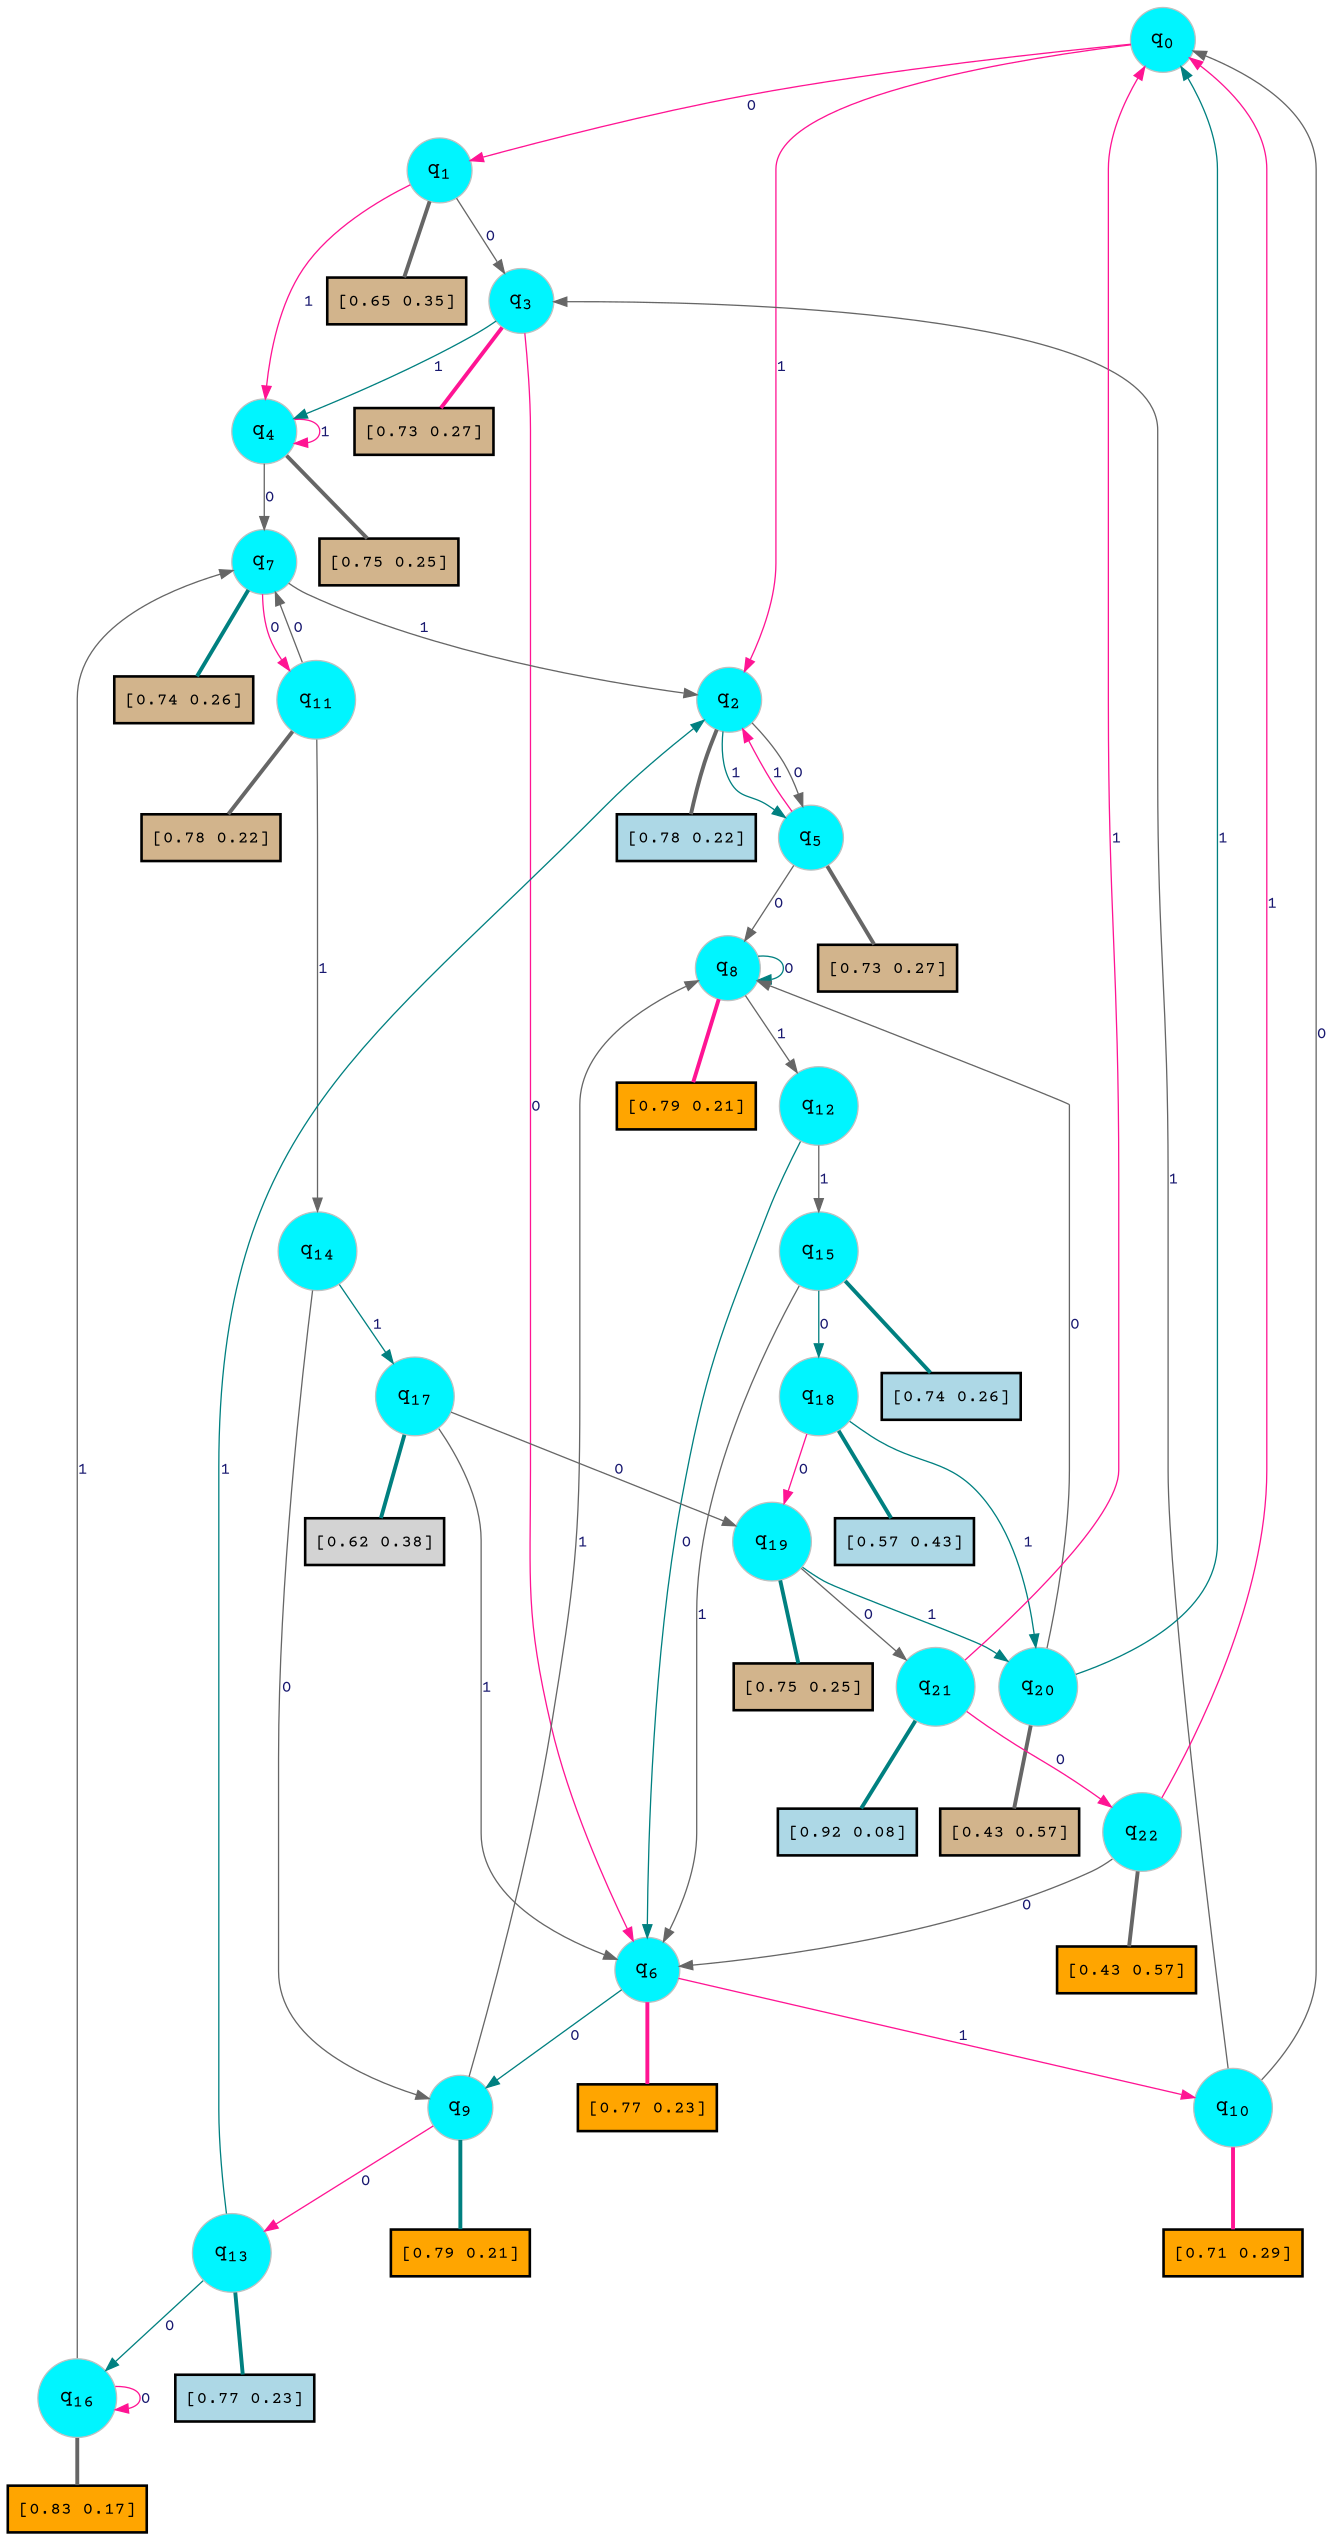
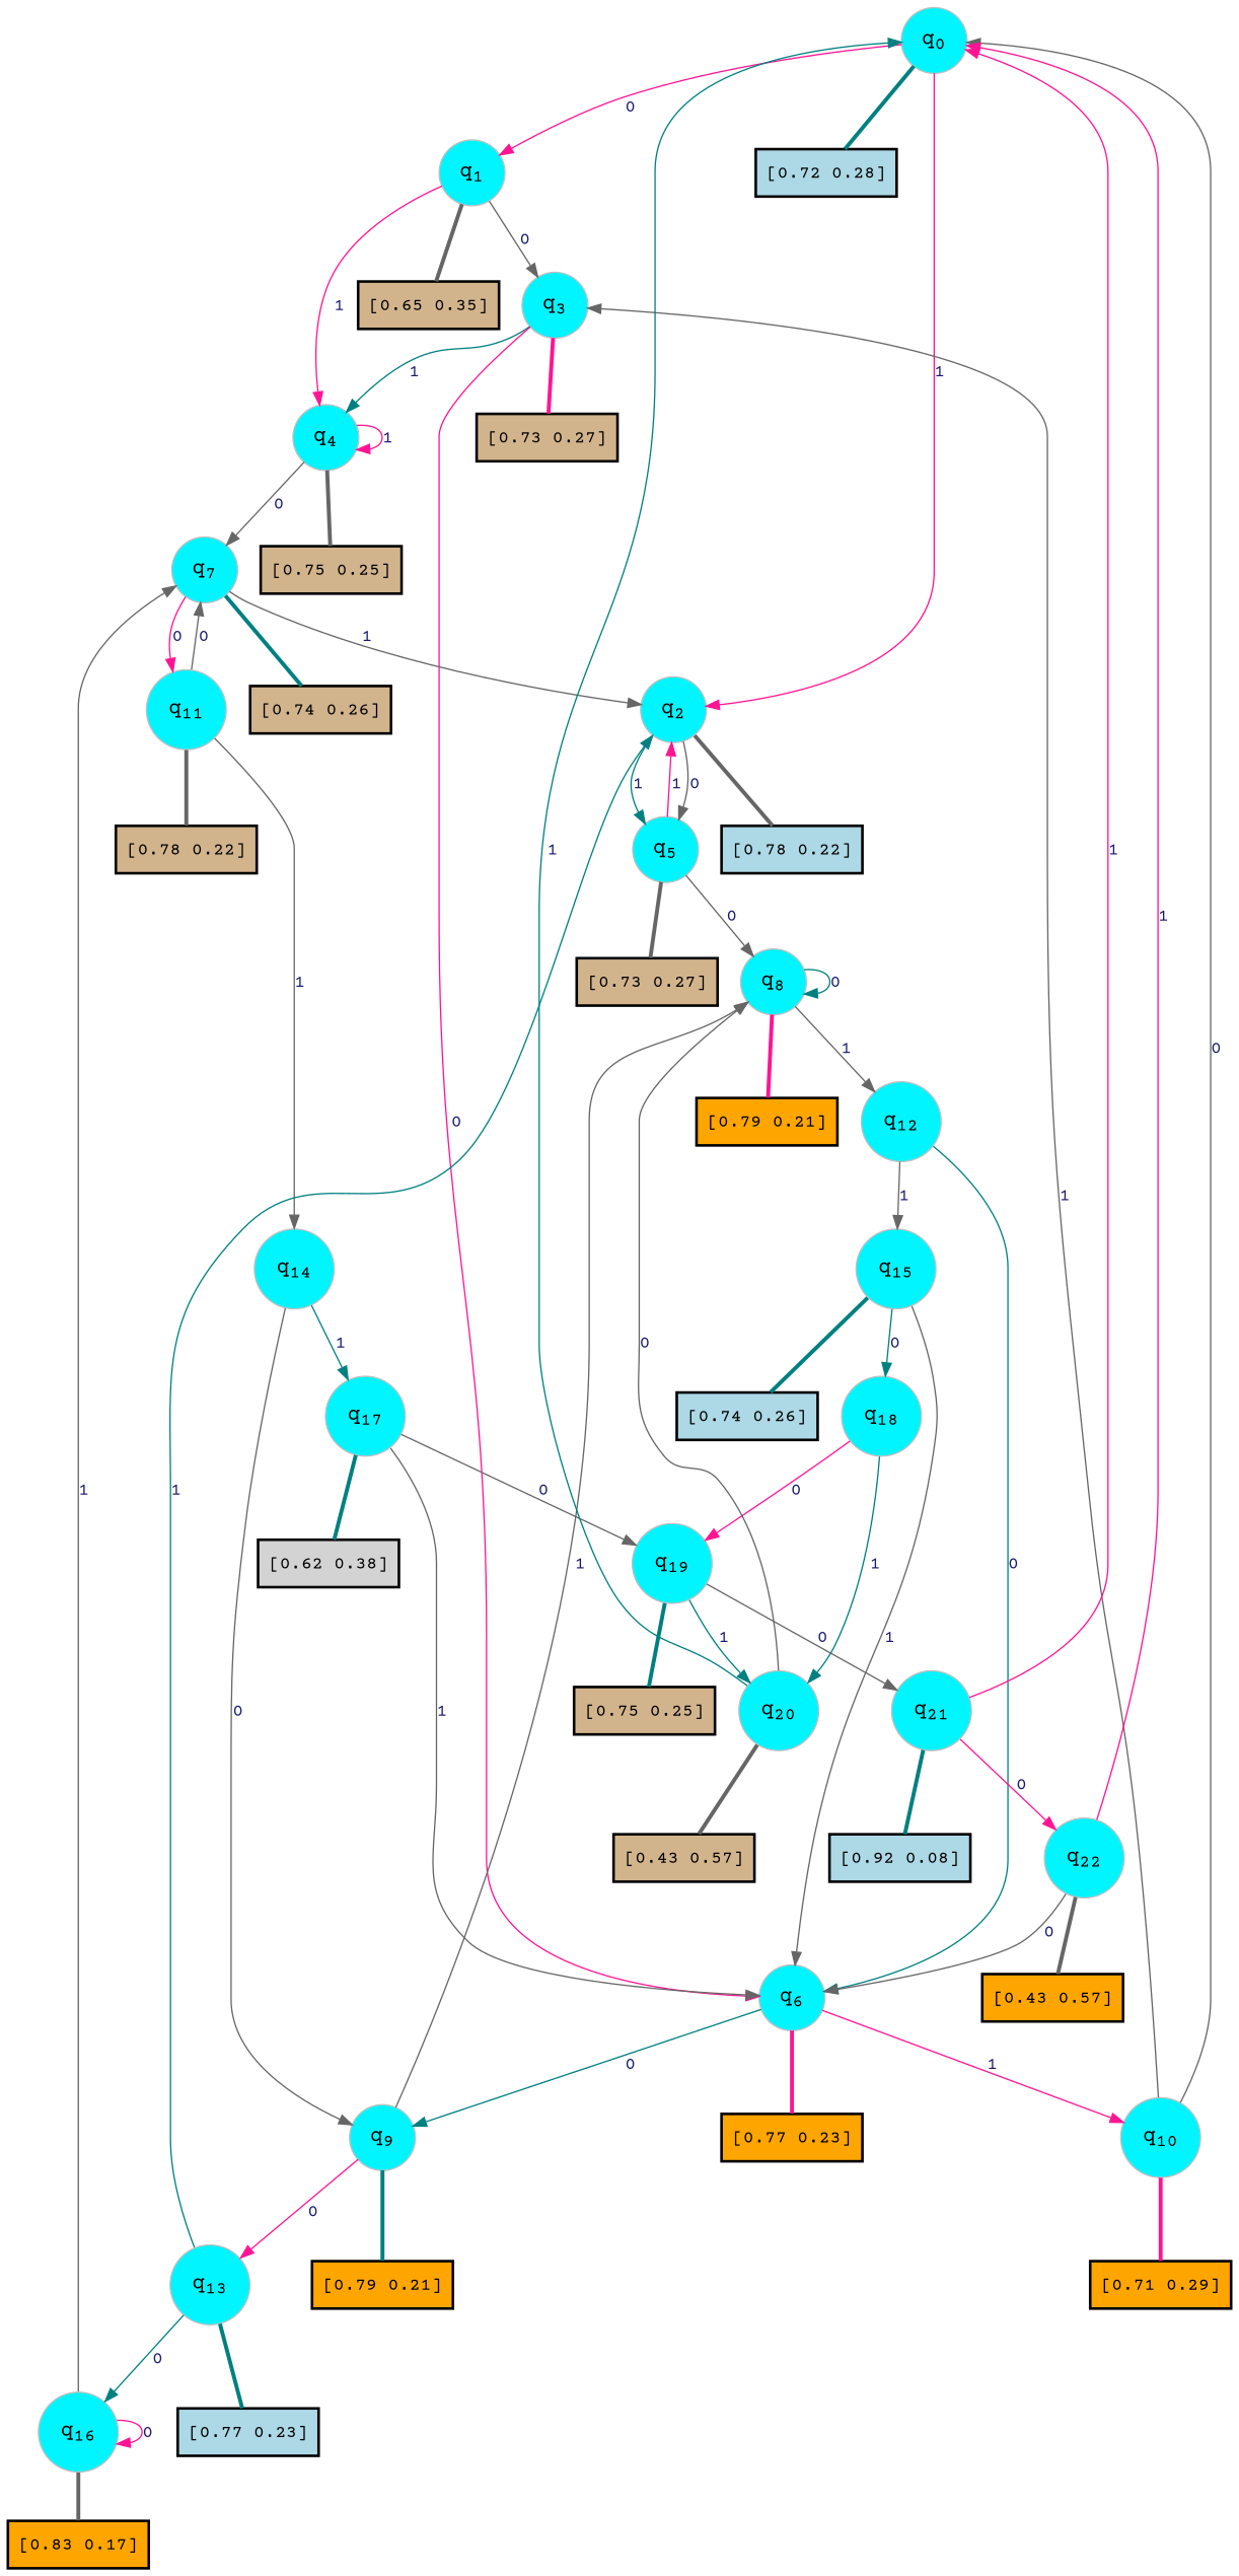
  digraph {
    fontname="Courier Prime"
    rankdir=TD
    node [color=gray fillcolor=turquoise1 fontcolor=black fontname="Courier Prime" fontsize=16 fontweight=bold shape=circle style=filled]
    edge [arrowsize=1 color=gray40 fontcolor=midnightblue fontname="Courier Prime" fontweight=bold penwidth=1 style=solid weight=20]
    n1 [label=<q<SUB>0</SUB>>]
    n2 [label=<q<SUB>1</SUB>>]
    n3 [label=<q<SUB>2</SUB>>]
+   n4 [color=black fillcolor=lightblue fontsize=14 label="[0.72 0.28]" penwidth=2 shape=box]
    n5 [label=<q<SUB>3</SUB>>]
    n6 [label=<q<SUB>4</SUB>>]
    n7 [color=black fillcolor=tan fontsize=14 label="[0.65 0.35]" penwidth=2 shape=box]
    n8 [label=<q<SUB>5</SUB>>]
    n9 [color=black fillcolor=lightblue fontsize=14 label="[0.78 0.22]" penwidth=2 shape=box]
    n10 [label=<q<SUB>6</SUB>>]
    n11 [color=black fillcolor=tan fontsize=14 label="[0.73 0.27]" penwidth=2 shape=box]
    n12 [label=<q<SUB>7</SUB>>]
    n13 [color=black fillcolor=tan fontsize=14 label="[0.75 0.25]" penwidth=2 shape=box]
    n14 [label=<q<SUB>8</SUB>>]
    n15 [color=black fillcolor=tan fontsize=14 label="[0.73 0.27]" penwidth=2 shape=box]
    n16 [label=<q<SUB>9</SUB>>]
    n17 [label=<q<SUB>10</SUB>>]
    n18 [color=black fillcolor=orange fontsize=14 label="[0.77 0.23]" penwidth=2 shape=box]
    n19 [label=<q<SUB>11</SUB>>]
    n20 [color=black fillcolor=tan fontsize=14 label="[0.74 0.26]" penwidth=2 shape=box]
    n21 [label=<q<SUB>12</SUB>>]
    n22 [color=black fillcolor=orange fontsize=14 label="[0.79 0.21]" penwidth=2 shape=box]
    n23 [label=<q<SUB>13</SUB>>]
    n24 [color=black fillcolor=orange fontsize=14 label="[0.79 0.21]" penwidth=2 shape=box]
    n25 [color=black fillcolor=orange fontsize=14 label="[0.71 0.29]" penwidth=2 shape=box]
    n26 [label=<q<SUB>14</SUB>>]
    n27 [color=black fillcolor=tan fontsize=14 label="[0.78 0.22]" penwidth=2 shape=box]
    n28 [label=<q<SUB>15</SUB>>]
    n29 [label=<q<SUB>16</SUB>>]
    n30 [color=black fillcolor=lightblue fontsize=14 label="[0.77 0.23]" penwidth=2 shape=box]
    n31 [label=<q<SUB>17</SUB>>]
    n32 [label=<q<SUB>18</SUB>>]
    n33 [color=black fillcolor=lightblue fontsize=14 label="[0.74 0.26]" penwidth=2 shape=box]
    n34 [color=black fillcolor=orange fontsize=14 label="[0.83 0.17]" penwidth=2 shape=box]
    n35 [label=<q<SUB>19</SUB>>]
    n36 [color=black fillcolor=lightgrey fontsize=14 label="[0.62 0.38]" penwidth=2 shape=box]
    n37 [label=<q<SUB>20</SUB>>]
-   n38 [color=black fillcolor=lightblue fontsize=14 label="[0.57 0.43]" penwidth=2 shape=box]
    n39 [label=<q<SUB>21</SUB>>]
    n40 [color=black fillcolor=tan fontsize=14 label="[0.75 0.25]" penwidth=2 shape=box]
    n41 [color=black fillcolor=tan fontsize=14 label="[0.43 0.57]" penwidth=2 shape=box]
    n42 [label=<q<SUB>22</SUB>>]
    n43 [color=black fillcolor=lightblue fontsize=14 label="[0.92 0.08]" penwidth=2 shape=box]
    n44 [color=black fillcolor=orange fontsize=14 label="[0.43 0.57]" penwidth=2 shape=box]
    n1 -> n2 [color=deeppink label=0]
    n1 -> n3 [color=deeppink label=1]
+   n1 -> n4 [arrowhead=none color=teal penwidth=3]
    n2 -> n5 [label=0]
    n2 -> n6 [color=deeppink label=1]
    n2 -> n7 [arrowhead=none penwidth=3]
    n3 -> n8 [label=0]
    n3 -> n8 [color=teal label=1]
    n3 -> n9 [arrowhead=none penwidth=3]
    n5 -> n6 [color=teal label=1]
    n5 -> n10 [color=deeppink label=0]
    n5 -> n11 [arrowhead=none color=deeppink penwidth=3]
    n6 -> n6 [color=deeppink label=1]
    n6 -> n12 [label=0]
    n6 -> n13 [arrowhead=none penwidth=3]
    n8 -> n3 [color=deeppink label=1]
    n8 -> n14 [label=0]
    n8 -> n15 [arrowhead=none penwidth=3]
    n10 -> n16 [color=teal label=0]
    n10 -> n17 [color=deeppink label=1]
    n10 -> n18 [arrowhead=none color=deeppink penwidth=3]
    n12 -> n3 [label=1]
    n12 -> n19 [color=deeppink label=0]
    n12 -> n20 [arrowhead=none color=teal penwidth=3]
    n14 -> n14 [color=teal label=0]
    n14 -> n21 [label=1]
    n14 -> n22 [arrowhead=none color=deeppink penwidth=3]
    n16 -> n14 [label=1]
    n16 -> n23 [color=deeppink label=0]
    n16 -> n24 [arrowhead=none color=teal penwidth=3]
    n17 -> n1 [label=0]
    n17 -> n5 [label=1]
    n17 -> n25 [arrowhead=none color=deeppink penwidth=3]
    n19 -> n12 [label=0]
    n19 -> n26 [label=1]
    n19 -> n27 [arrowhead=none penwidth=3]
    n21 -> n10 [color=teal label=0]
    n21 -> n28 [label=1]
    n23 -> n3 [color=teal label=1]
    n23 -> n29 [color=teal label=0]
    n23 -> n30 [arrowhead=none color=teal penwidth=3]
    n26 -> n16 [label=0]
    n26 -> n31 [color=teal label=1]
    n28 -> n10 [label=1]
    n28 -> n32 [color=teal label=0]
    n28 -> n33 [arrowhead=none color=teal penwidth=3]
    n29 -> n12 [label=1]
    n29 -> n29 [color=deeppink label=0]
    n29 -> n34 [arrowhead=none penwidth=3]
    n31 -> n10 [label=1]
    n31 -> n35 [label=0]
    n31 -> n36 [arrowhead=none color=teal penwidth=3]
    n32 -> n35 [color=deeppink label=0]
    n32 -> n37 [color=teal label=1]
-   n32 -> n38 [arrowhead=none color=teal penwidth=3]
    n35 -> n37 [color=teal label=1]
    n35 -> n39 [label=0]
    n35 -> n40 [arrowhead=none color=teal penwidth=3]
    n37 -> n1 [color=teal label=1]
    n37 -> n14 [label=0]
    n37 -> n41 [arrowhead=none penwidth=3]
    n39 -> n1 [color=deeppink label=1]
    n39 -> n42 [color=deeppink label=0]
    n39 -> n43 [arrowhead=none color=teal penwidth=3]
    n42 -> n1 [color=deeppink label=1]
    n42 -> n10 [label=0]
    n42 -> n44 [arrowhead=none penwidth=3]
  }
